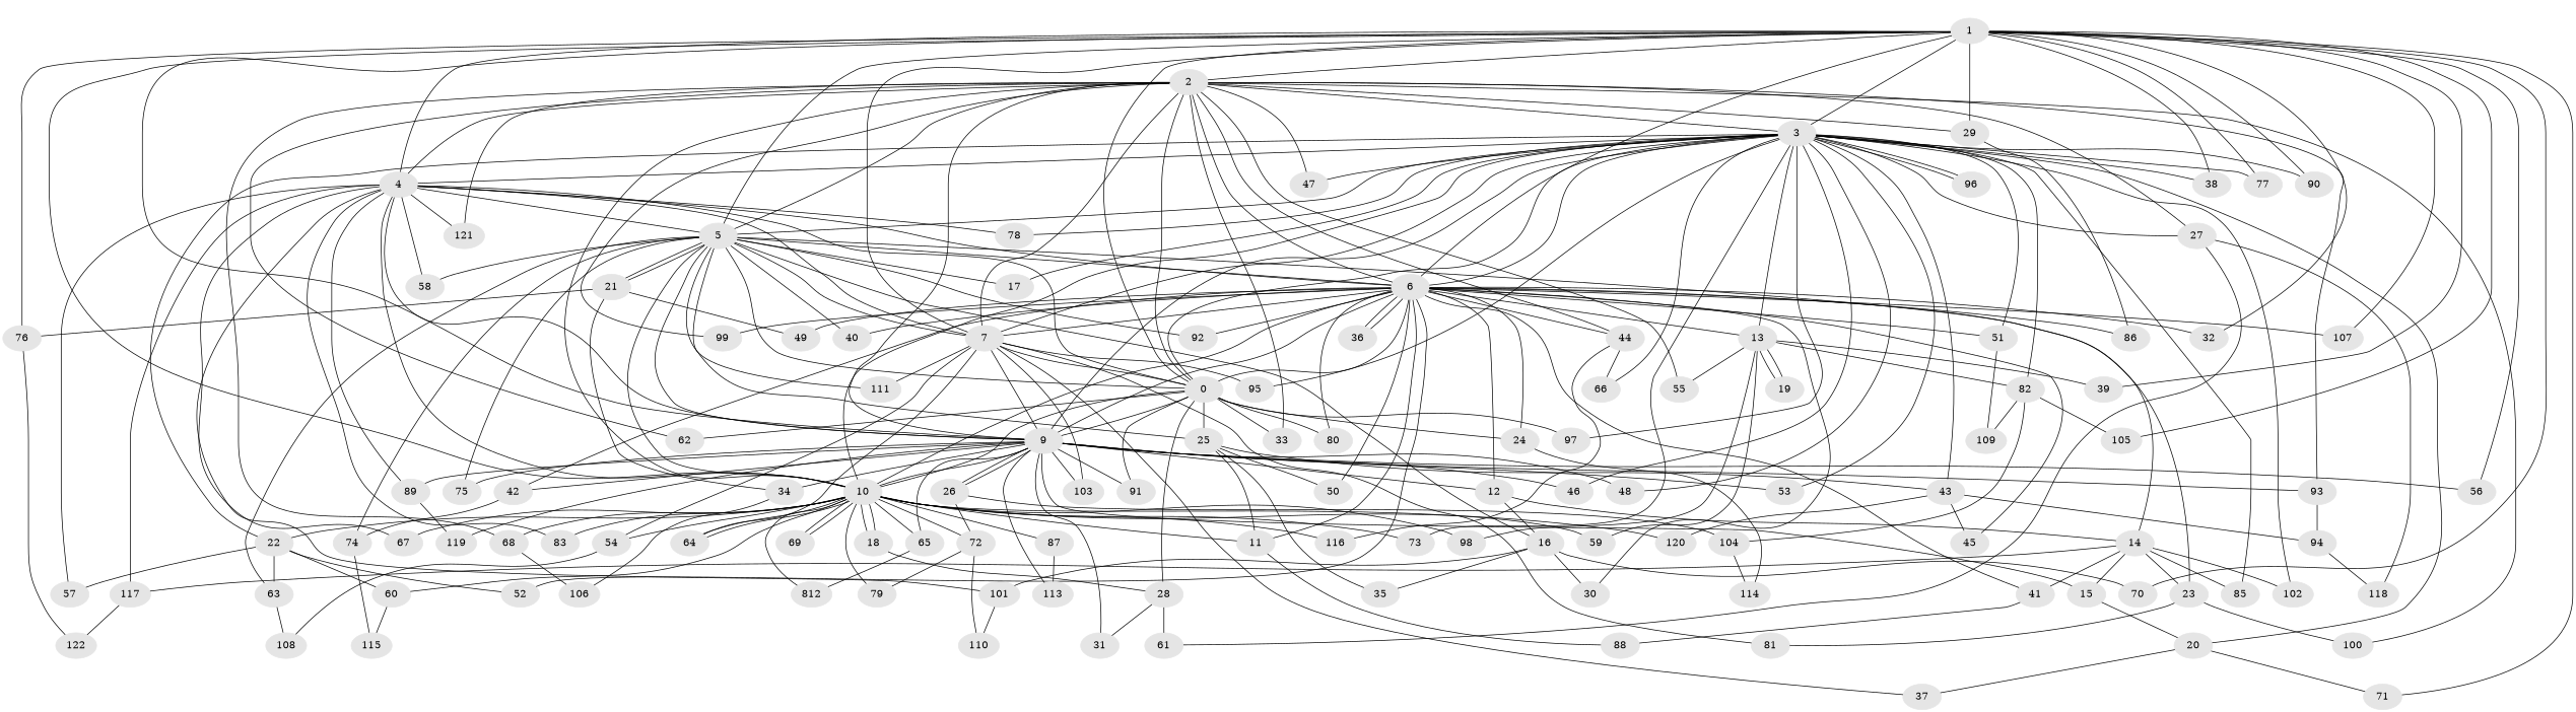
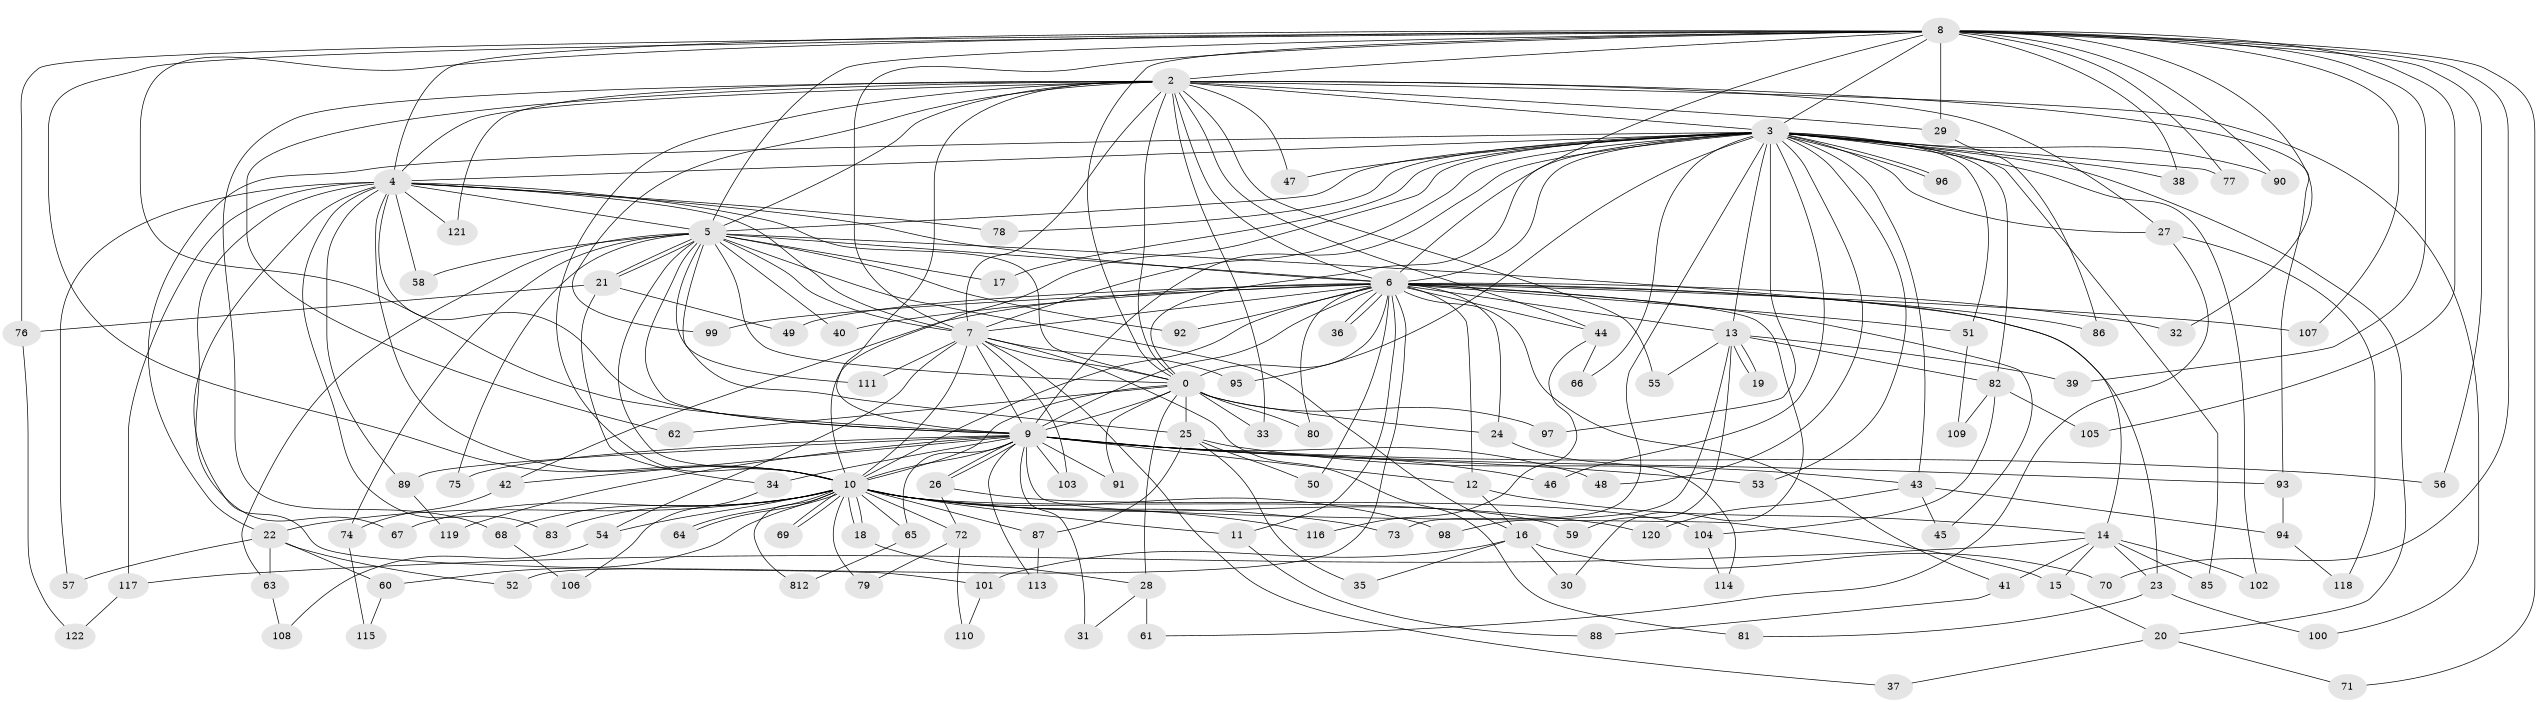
  graph {
    node [color=gray90 style=filled]
-   1
+   1 [label=8]
    2
    3
    4
    5
    6
    7
    n8 [label=0]
    9
    10
    29
    32
    38
    39
    56
    70
    71
    76
    77
    90
    105
    107
    27
    33
    44
    47
    55
    62
    68
    93
    99
    100
    121
    13
    17
    20
    22
    43
    46
    48
    51
    53
    66
    73
    78
    82
    85
    95
    96
    97
    102
    57
    58
    67
    83
    89
    101
    117
    14
    16
    21
    25
    40
    63
    74
    75
    92
    111
    11
    12
    23
    24
    30
    36
    41
    42
    45
    49
    50
    52
    80
    86
    37
    54
    81
    103
    28
    91
    15
    26
    31
    34
    65
    113
    119
    18
    59
    60
    64
    69
    72
    79
    87
    98
    n105 [label=812]
    116
    120
    122
    61
    118
    106
    94
    19
    109
    104
    110
    35
    108
    115
    88
    114
    1 -- 2
    1 -- 3
    1 -- 4
    1 -- 5
    1 -- 6
    1 -- 7
    1 -- n8
    1 -- 9
    1 -- 10
    1 -- 29
    1 -- 32
    1 -- 38
    1 -- 39
    1 -- 56
    1 -- 70
    1 -- 71
    1 -- 76
    1 -- 77
    1 -- 90
    1 -- 105
    1 -- 107
    2 -- 3
    2 -- 4
    2 -- 5
    2 -- 6
    2 -- 7
    2 -- n8
    2 -- 9
    2 -- 10
    2 -- 29
    2 -- 27
    2 -- 33
    2 -- 44
    2 -- 47
    2 -- 55
    2 -- 62
    2 -- 68
    2 -- 93
    2 -- 99
    2 -- 100
    2 -- 121
    3 -- 4
    3 -- 5
    3 -- 6
    3 -- 7
    3 -- n8
    3 -- 9
    3 -- 10
    3 -- 38
    3 -- 77
    3 -- 90
    3 -- 27
    3 -- 47
    3 -- 13
    3 -- 17
    3 -- 20
    3 -- 22
    3 -- 43
    3 -- 46
    3 -- 48
    3 -- 51
    3 -- 53
    3 -- 66
    3 -- 73
    3 -- 78
    3 -- 82
    3 -- 85
    3 -- 95
    3 -- 96
    3 -- 96
    3 -- 97
    3 -- 102
    4 -- 5
    4 -- 6
    4 -- 7
    4 -- n8
    4 -- 9
    4 -- 10
    4 -- 121
    4 -- 78
    4 -- 57
    4 -- 58
    4 -- 67
    4 -- 83
    4 -- 89
    4 -- 101
    4 -- 117
    5 -- 6
    5 -- 7
    5 -- n8
    5 -- 9
    5 -- 10
    5 -- 17
    5 -- 58
    5 -- 14
    5 -- 16
    5 -- 21
    5 -- 21
    5 -- 25
    5 -- 40
    5 -- 63
    5 -- 74
    5 -- 75
    5 -- 92
    5 -- 111
    6 -- 7
    6 -- n8
    6 -- 9
    6 -- 10
    6 -- 32
    6 -- 107
    6 -- 44
    6 -- 99
    6 -- 13
    6 -- 51
    6 -- 40
    6 -- 92
    6 -- 11
    6 -- 12
    6 -- 23
    6 -- 24
    6 -- 30
    6 -- 36
    6 -- 36
    6 -- 41
    6 -- 42
    6 -- 45
    6 -- 49
    6 -- 50
    6 -- 52
    6 -- 80
    6 -- 86
    7 -- n8
    7 -- 9
-   7 -- 64
+   7 -- 10
    7 -- 95
    7 -- 111
    7 -- 37
    7 -- 54
    7 -- 81
    7 -- 103
    n8 -- 9
    n8 -- 10
    n8 -- 33
    n8 -- 62
    n8 -- 97
    n8 -- 25
    n8 -- 24
    n8 -- 80
    n8 -- 28
    n8 -- 91
    9 -- 10
    9 -- 56
    9 -- 93
    9 -- 46
    9 -- 48
    9 -- 53
    9 -- 89
    9 -- 75
    9 -- 12
    9 -- 42
    9 -- 103
    9 -- 91
    9 -- 15
    9 -- 26
    9 -- 26
    9 -- 31
    9 -- 34
    9 -- 65
    9 -- 113
    9 -- 119
    10 -- 68
    10 -- 22
    10 -- 73
    10 -- 67
    10 -- 83
    10 -- 11
    10 -- 54
    10 -- 65
    10 -- 18
    10 -- 18
    10 -- 59
    10 -- 60
    10 -- 64
    10 -- 64
    10 -- 69
    10 -- 69
    10 -- 72
    10 -- 79
    10 -- 87
    10 -- 98
    10 -- n105
    10 -- 116
    10 -- 120
    29 -- 86
    76 -- 122
    27 -- 61
    27 -- 118
    44 -- 66
    44 -- 116
    68 -- 106
    93 -- 94
    13 -- 39
    13 -- 55
    13 -- 82
    13 -- 59
    13 -- 98
    13 -- 19
    13 -- 19
    20 -- 71
    20 -- 37
    22 -- 57
    22 -- 63
    22 -- 52
    22 -- 60
    43 -- 45
    43 -- 120
    43 -- 94
    51 -- 109
    82 -- 105
    82 -- 109
    82 -- 104
    89 -- 119
    101 -- 110
    117 -- 122
    14 -- 85
    14 -- 102
    14 -- 117
    14 -- 23
    14 -- 41
    14 -- 15
    16 -- 70
    16 -- 101
    16 -- 30
    16 -- 35
    21 -- 76
    21 -- 49
    21 -- 34
    25 -- 43
    25 -- 50
-   25 -- 11
+   25 -- 87
    25 -- 35
    63 -- 108
    74 -- 115
    11 -- 88
    12 -- 14
    12 -- 16
    23 -- 100
    23 -- 81
    24 -- 114
    41 -- 88
    42 -- 74
    54 -- 108
    28 -- 31
    28 -- 61
    15 -- 20
    26 -- 72
    26 -- 104
    34 -- 106
    65 -- n105
    18 -- 28
    60 -- 115
    72 -- 79
    72 -- 110
    87 -- 113
    94 -- 118
    104 -- 114
  }
